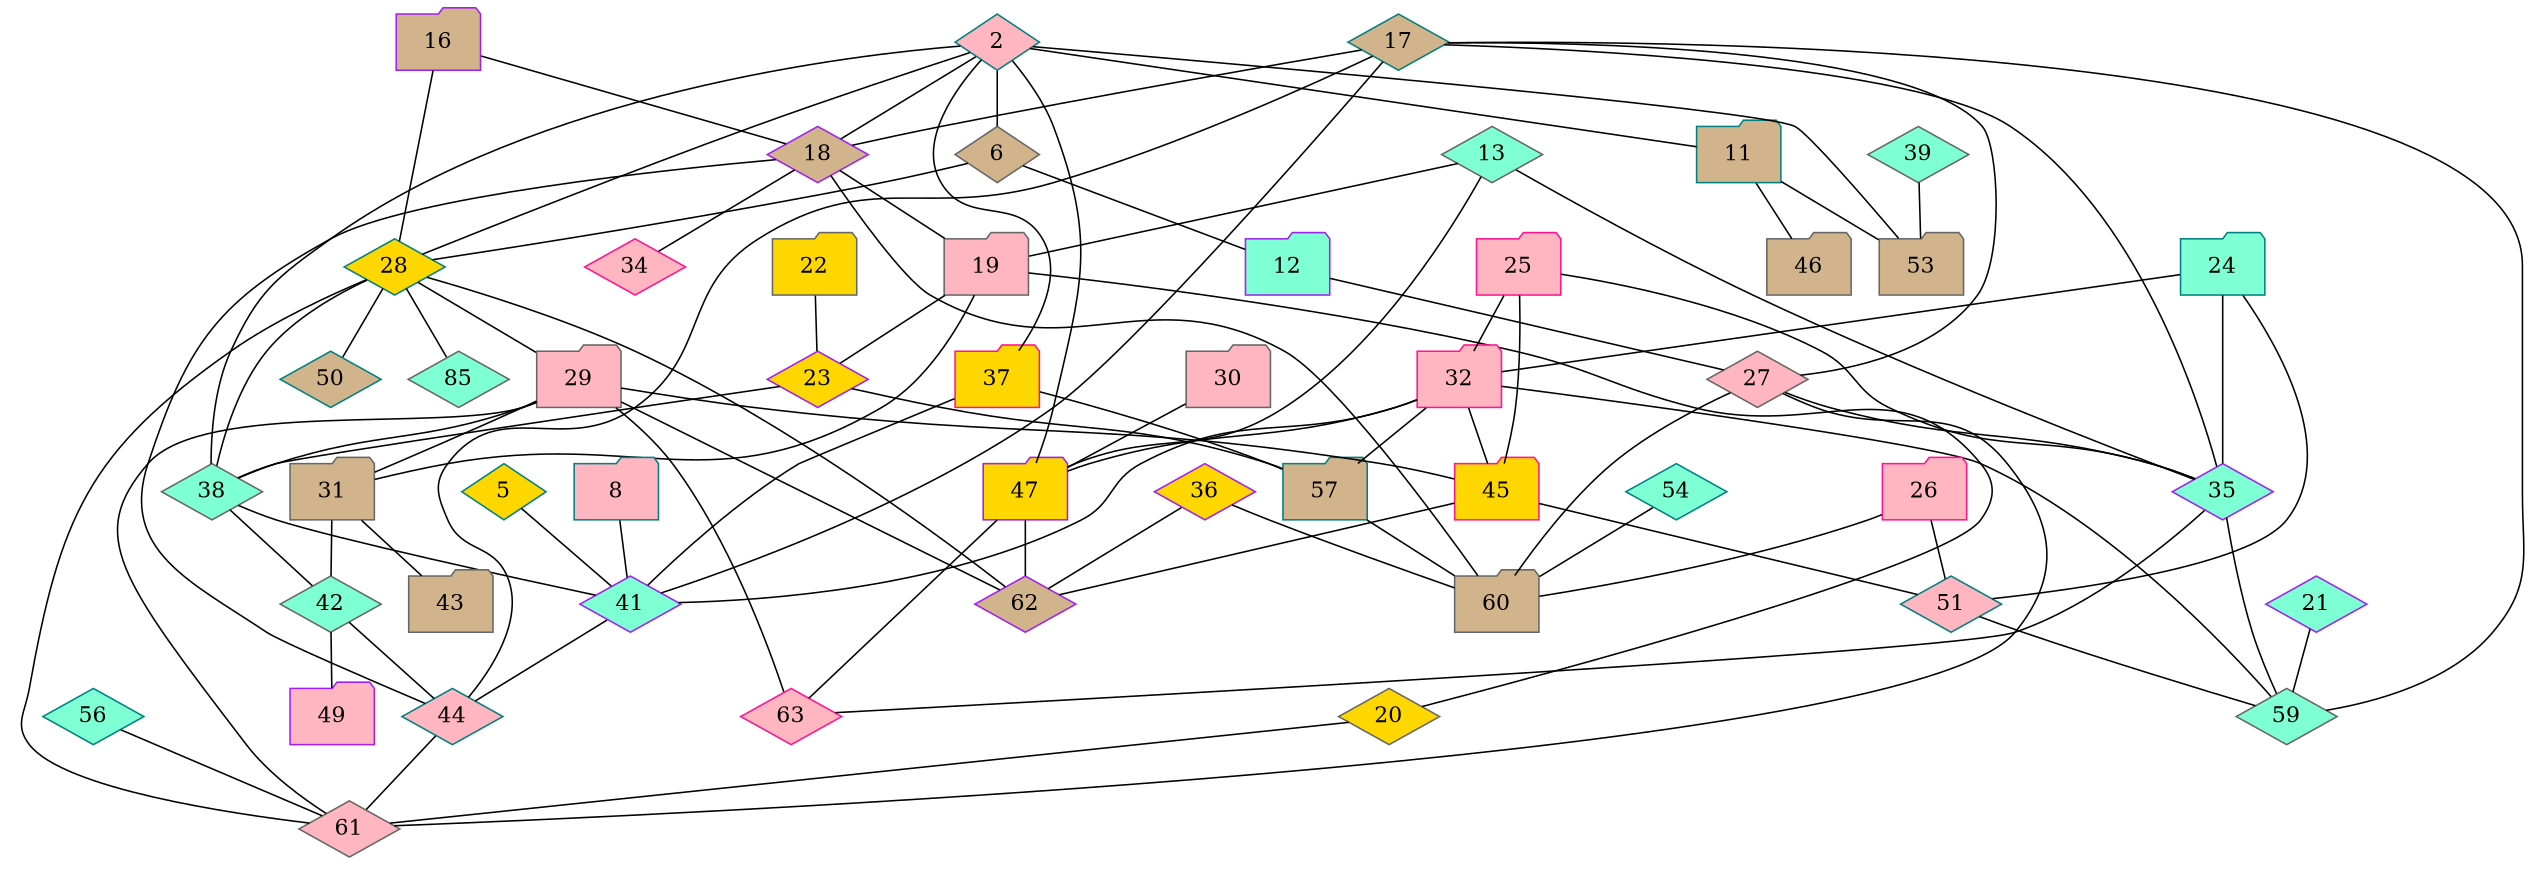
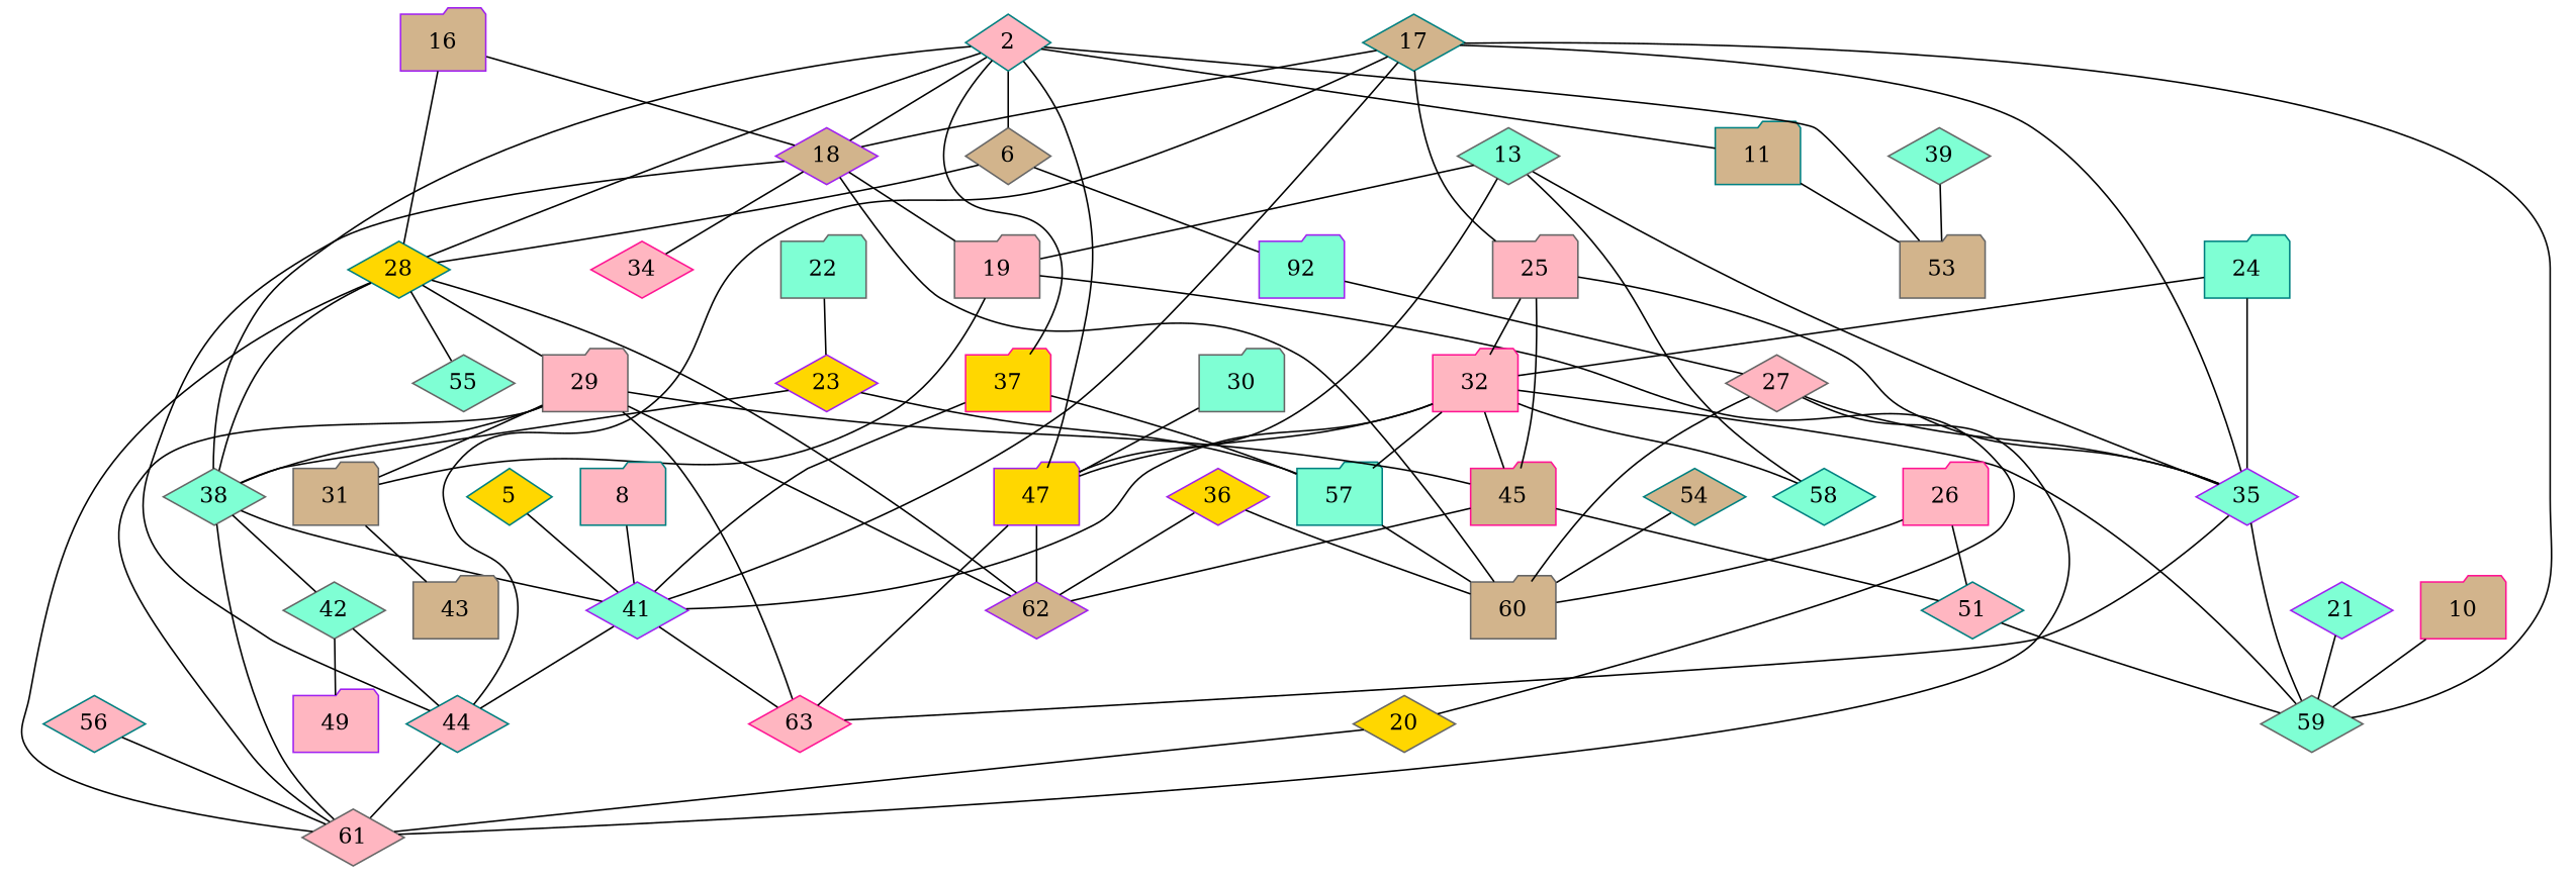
  graph {
    node [color=gray40 fillcolor=lightpink shape=diamond style=filled]
    edge [weight=1.0]
    2 [color=teal]
    6 [fillcolor=tan]
    11 [color=teal fillcolor=tan shape=folder]
    18 [color=purple fillcolor=tan]
    28 [color=teal fillcolor=gold]
    37 [color=deeppink fillcolor=gold shape=folder]
    38 [fillcolor=aquamarine]
    47 [color=purple fillcolor=gold shape=folder]
    53 [fillcolor=tan shape=folder]
-   12 [color=purple fillcolor=aquamarine shape=folder]
-   46 [fillcolor=tan shape=folder]
+   12 [color=purple fillcolor=aquamarine shape=folder label=92]
    19 [shape=folder]
    44 [color=teal]
    34 [color=deeppink]
    60 [fillcolor=tan shape=folder]
    29 [shape=folder]
    61
-   50 [color=teal fillcolor=tan]
-   55 [fillcolor=aquamarine label=85]
+   55 [fillcolor=aquamarine]
    62 [color=purple fillcolor=tan]
    41 [color=purple fillcolor=aquamarine]
-   57 [color=teal fillcolor=tan shape=folder]
+   57 [color=teal fillcolor=aquamarine shape=folder]
    42 [fillcolor=aquamarine]
    63 [color=deeppink]
    n25 [color=teal label=8 shape=folder]
    5 [color=teal fillcolor=gold]
    27
    31 [fillcolor=tan shape=folder]
-   45 [color=deeppink fillcolor=gold shape=folder]
+   45 [color=deeppink fillcolor=tan shape=folder]
+   10 [color=deeppink fillcolor=tan shape=folder]
    59 [fillcolor=aquamarine]
    35 [color=purple fillcolor=aquamarine]
    13 [fillcolor=aquamarine]
+   58 [color=teal fillcolor=aquamarine]
    20 [fillcolor=gold]
    23 [color=purple fillcolor=gold]
    16 [color=purple fillcolor=tan shape=folder]
    17 [color=teal fillcolor=tan]
-   25 [color=deeppink shape=folder]
+   25 [shape=folder]
    32 [color=deeppink shape=folder]
    43 [fillcolor=tan shape=folder]
    21 [color=purple fillcolor=aquamarine]
-   22 [fillcolor=gold shape=folder]
+   22 [fillcolor=aquamarine shape=folder]
    24 [color=teal fillcolor=aquamarine shape=folder]
    51 [color=teal]
    26 [color=deeppink shape=folder]
-   30 [shape=folder]
+   30 [fillcolor=aquamarine shape=folder]
    49 [color=purple shape=folder]
    36 [color=purple fillcolor=gold]
    39 [fillcolor=aquamarine]
-   54 [color=teal fillcolor=aquamarine]
-   56 [color=teal fillcolor=aquamarine]
+   54 [color=teal fillcolor=tan]
+   56 [color=teal]
    2 -- 6
    2 -- 11
    2 -- 18
    2 -- 28
    2 -- 37
    2 -- 38
    2 -- 47
    2 -- 53 [weight=2.0]
    6 -- 28
    6 -- 12
    11 -- 53
-   11 -- 46
    18 -- 19
    18 -- 44
    18 -- 34
    18 -- 60
    28 -- 38
    28 -- 29
    28 -- 61 [weight=2.0]
-   28 -- 50
    28 -- 55
    28 -- 62
    37 -- 41
    37 -- 57
+   38 -- 61
    38 -- 41
    38 -- 42
    47 -- 62
    47 -- 63
    12 -- 27
    19 -- 31
    19 -- 20
-   19 -- 23
    44 -- 61 [weight=3.0]
    29 -- 38
    29 -- 61
    29 -- 62
    29 -- 63
    29 -- 31
    29 -- 45
    41 -- 44
+   41 -- 63
    57 -- 60
    42 -- 44
    42 -- 49
    n25 -- 41
    5 -- 41
    27 -- 60
    27 -- 61
    27 -- 35
-   31 -- 42
    31 -- 43
    45 -- 62
    45 -- 51
+   10 -- 59
    35 -- 63
    35 -- 59
    13 -- 47
    13 -- 19 [weight=2.0]
    13 -- 35
+   13 -- 58
    20 -- 61
    23 -- 38
    23 -- 57
    16 -- 18
    16 -- 28
    17 -- 18
    17 -- 44
    17 -- 41
    17 -- 59
    17 -- 35
-   17 -- 27
+   17 -- 25
    25 -- 45
    25 -- 35
    25 -- 32
    32 -- 47
    32 -- 41 [weight=2.0]
    32 -- 57
    32 -- 45
    32 -- 59
+   32 -- 58
    21 -- 59
    22 -- 23
    24 -- 35
    24 -- 32
-   24 -- 51
    51 -- 59
    26 -- 60
    26 -- 51
    30 -- 47
    36 -- 60
    36 -- 62
    39 -- 53
    54 -- 60
    56 -- 61
  }
